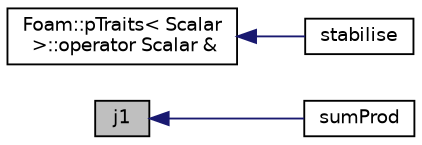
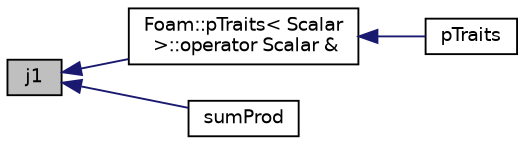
  digraph {
    rankdir=LR
    node [color=black fontname=Helvetica fontsize=10 shape=record]
    edge [color=midnightblue dir=back fontname=Helvetica fontsize=10 labelfontname=Helvetica labelfontsize=10 style=solid]
    n1 [fillcolor=grey75 fontcolor=black height=0.2 label=j1 style=filled width=0.4]
    n2 [height=0.2 label="Foam::pTraits\< Scalar\l \>::operator Scalar &" width=0.4]
    n3 [height=0.2 label=sumProd width=0.4]
-   n4 [height=0.2 label=stabilise width=0.4]
+   n4 [height=0.2 label=pTraits width=0.4]
+   n1 -> n2
    n1 -> n3
    n2 -> n4
  }
